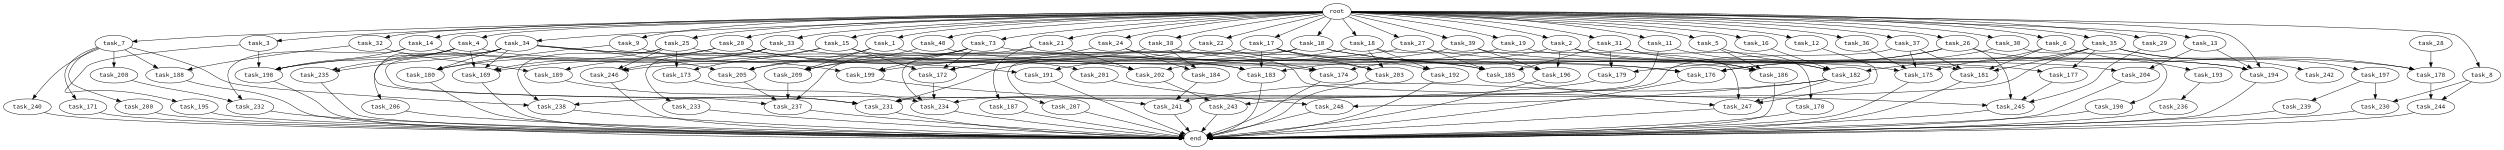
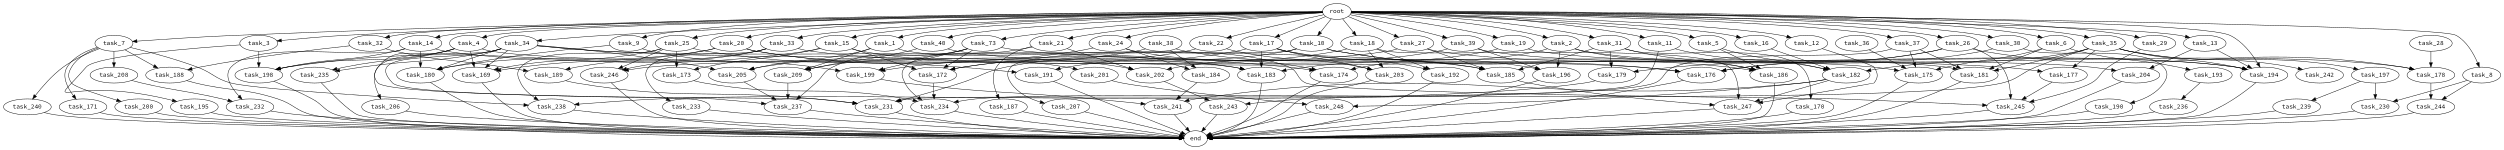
  digraph {
    fontname="Source Code Pro"
    node [fontname="Source Code Pro"]
    edge [fontname="Source Code Pro"]
    task_189
    task_231
    end
    task_240
    task_15
    task_172
    task_173
    task_198
    task_202
    task_234
    task_243
    task_185
    task_247
    task_175
    task_9
    task_199
    task_180
    task_241
    task_40
    task_209
    task_237
    task_183
    task_4
    task_169
    task_181
    task_235
    task_179
    task_238
    task_178
    task_244
    task_245
    task_13
    task_204
    task_194
    task_14
    task_232
    task_174
    task_3
    task_195
    task_200
    task_192
    task_5
    task_186
    task_182
    task_248
    task_20
    task_201
    task_26
    task_176
    task_28
    task_19
    task_188
    task_203
    task_233
    task_2
    task_196
    task_7
    task_171
    task_208
    task_190
    task_31
    task_170
    task_191
    n64 [label=task_73]
    task_177
    task_16
    task_29
    task_1
    task_205
    task_197
    task_230
    task_239
    task_246
    task_184
    task_24
    task_18
    task_236
    task_32
    task_12
    task_22
    task_21
    task_187
    task_193
    task_30
    task_39
    task_8
    task_34
    task_206
    root
    task_17
    task_25
    task_10
    task_27
    task_6
    task_37
    task_35
    task_33
    task_38
    task_11
    task_36
    task_207
    task_242
    task_189 -> task_231
    task_231 -> end
    task_240 -> end
    task_15 -> task_172
    task_15 -> task_173
    task_15 -> task_198
    task_15 -> task_202
    task_172 -> task_234
    task_173 -> task_234
    task_198 -> end
    task_202 -> task_243
    task_234 -> end
    task_243 -> end
    task_185 -> task_247
    task_247 -> end
    task_175 -> end
    task_9 -> task_199
    task_9 -> task_180
    task_199 -> task_241
    task_180 -> end
    task_241 -> end
    task_40 -> task_175
    task_40 -> task_209
    task_209 -> task_237
    task_237 -> end
    task_183 -> end
    task_4 -> task_198
    task_4 -> task_237
    task_4 -> task_169
    task_4 -> task_181
    task_4 -> task_235
    task_169 -> end
    task_181 -> end
    task_235 -> end
    task_179 -> task_238
    task_238 -> end
    task_178 -> task_244
    task_244 -> end
    task_245 -> end
    task_13 -> task_204
    task_13 -> task_194
    task_204 -> end
    task_194 -> end
    task_14 -> task_198
+   task_14 -> task_180
    task_14 -> task_183
    task_14 -> task_232
    task_232 -> end
    task_174 -> end
    task_3 -> task_198
    task_3 -> task_195
    task_195 -> end
    task_200 -> end
    task_192 -> end
    task_5 -> task_186
    task_5 -> task_182
    task_186 -> end
    task_182 -> task_247
    task_182 -> task_241
    task_182 -> task_248
    task_248 -> end
    task_20 -> task_180
    task_20 -> task_183
    task_20 -> task_169
    task_20 -> task_201
    task_201 -> task_248
    task_26 -> task_179
    task_26 -> task_178
    task_26 -> task_245
    task_26 -> task_176
    task_176 -> end
    task_28 -> task_178
    task_19 -> task_183
    task_19 -> task_194
    task_188 -> end
    task_203 -> end
    task_233 -> end
    task_2 -> task_178
    task_2 -> task_174
    task_2 -> task_186
    task_2 -> task_196
    task_196 -> end
    task_7 -> task_240
    task_7 -> task_238
    task_7 -> task_200
    task_7 -> task_188
    task_7 -> task_171
    task_7 -> task_208
    task_171 -> end
    task_208 -> task_232
    task_190 -> end
    task_31 -> task_185
    task_31 -> task_179
    task_31 -> task_186
    task_31 -> task_170
    task_170 -> end
    task_191 -> end
    n64 -> task_172
    n64 -> task_199
    n64 -> task_209
    n64 -> task_237
    n64 -> task_177
    task_177 -> task_245
    task_16 -> task_182
    task_29 -> task_245
    task_1 -> task_209
    task_1 -> task_245
    task_1 -> task_205
    task_205 -> task_237
    task_197 -> task_230
    task_197 -> task_239
    task_230 -> end
    task_239 -> end
    task_246 -> end
    task_184 -> task_241
    task_24 -> task_199
    task_24 -> task_174
    task_24 -> task_184
    task_18 -> task_247
    task_18 -> task_192
    task_18 -> task_203
    task_18 -> task_191
    task_236 -> end
    task_32 -> task_189
    task_32 -> task_188
    task_12 -> task_247
    task_22 -> task_172
    task_22 -> task_203
    task_21 -> task_202
    task_21 -> task_234
    task_21 -> task_187
    task_187 -> end
    task_193 -> task_236
    task_30 -> task_176
    task_30 -> task_190
    task_39 -> task_202
    task_39 -> task_204
    task_39 -> task_196
    task_8 -> task_244
    task_8 -> task_230
    task_34 -> task_231
    task_34 -> task_185
    task_34 -> task_180
    task_34 -> task_169
    task_34 -> task_235
    task_34 -> task_174
    task_34 -> task_205
    task_34 -> task_206
    task_206 -> end
    root -> task_15
    root -> task_9
    root -> task_40
    root -> task_4
    root -> task_13
    root -> task_194
    root -> task_14
    root -> task_3
    root -> task_5
    root -> task_20
    root -> task_26
    root -> task_19
    root -> task_2
    root -> task_7
    root -> task_31
    root -> n64
    root -> task_16
    root -> task_29
    root -> task_1
    root -> task_24
    root -> task_18
    root -> task_32
    root -> task_12
    root -> task_22
    root -> task_21
    root -> task_30
    root -> task_39
    root -> task_8
    root -> task_34
    root -> task_17
    root -> task_25
    root -> task_10
    root -> task_27
    root -> task_6
    root -> task_37
    root -> task_35
    root -> task_33
-   root -> task_38
    root -> task_11
-   root -> task_36
    task_17 -> task_172
    task_17 -> task_183
    task_17 -> task_192
    task_17 -> task_203
    task_17 -> task_196
    task_25 -> task_173
    task_25 -> task_169
    task_25 -> task_238
    task_25 -> task_191
    task_25 -> task_246
    task_10 -> task_231
    task_10 -> task_186
    task_10 -> task_176
    task_10 -> task_207
    task_27 -> task_185
    task_27 -> task_194
    task_27 -> task_246
    task_6 -> task_175
    task_6 -> task_181
    task_6 -> task_193
    task_37 -> task_243
    task_37 -> task_175
    task_37 -> task_181
    task_35 -> task_234
    task_35 -> task_181
+   task_35 -> task_194
    task_35 -> task_182
    task_35 -> task_177
    task_35 -> task_197
    task_35 -> task_242
    task_33 -> task_189
    task_33 -> task_176
    task_33 -> task_233
    task_33 -> task_246
    task_38 -> task_185
    task_38 -> task_205
    task_38 -> task_184
    task_11 -> task_231
    task_11 -> task_182
    task_36 -> task_175
    task_207 -> end
  }
